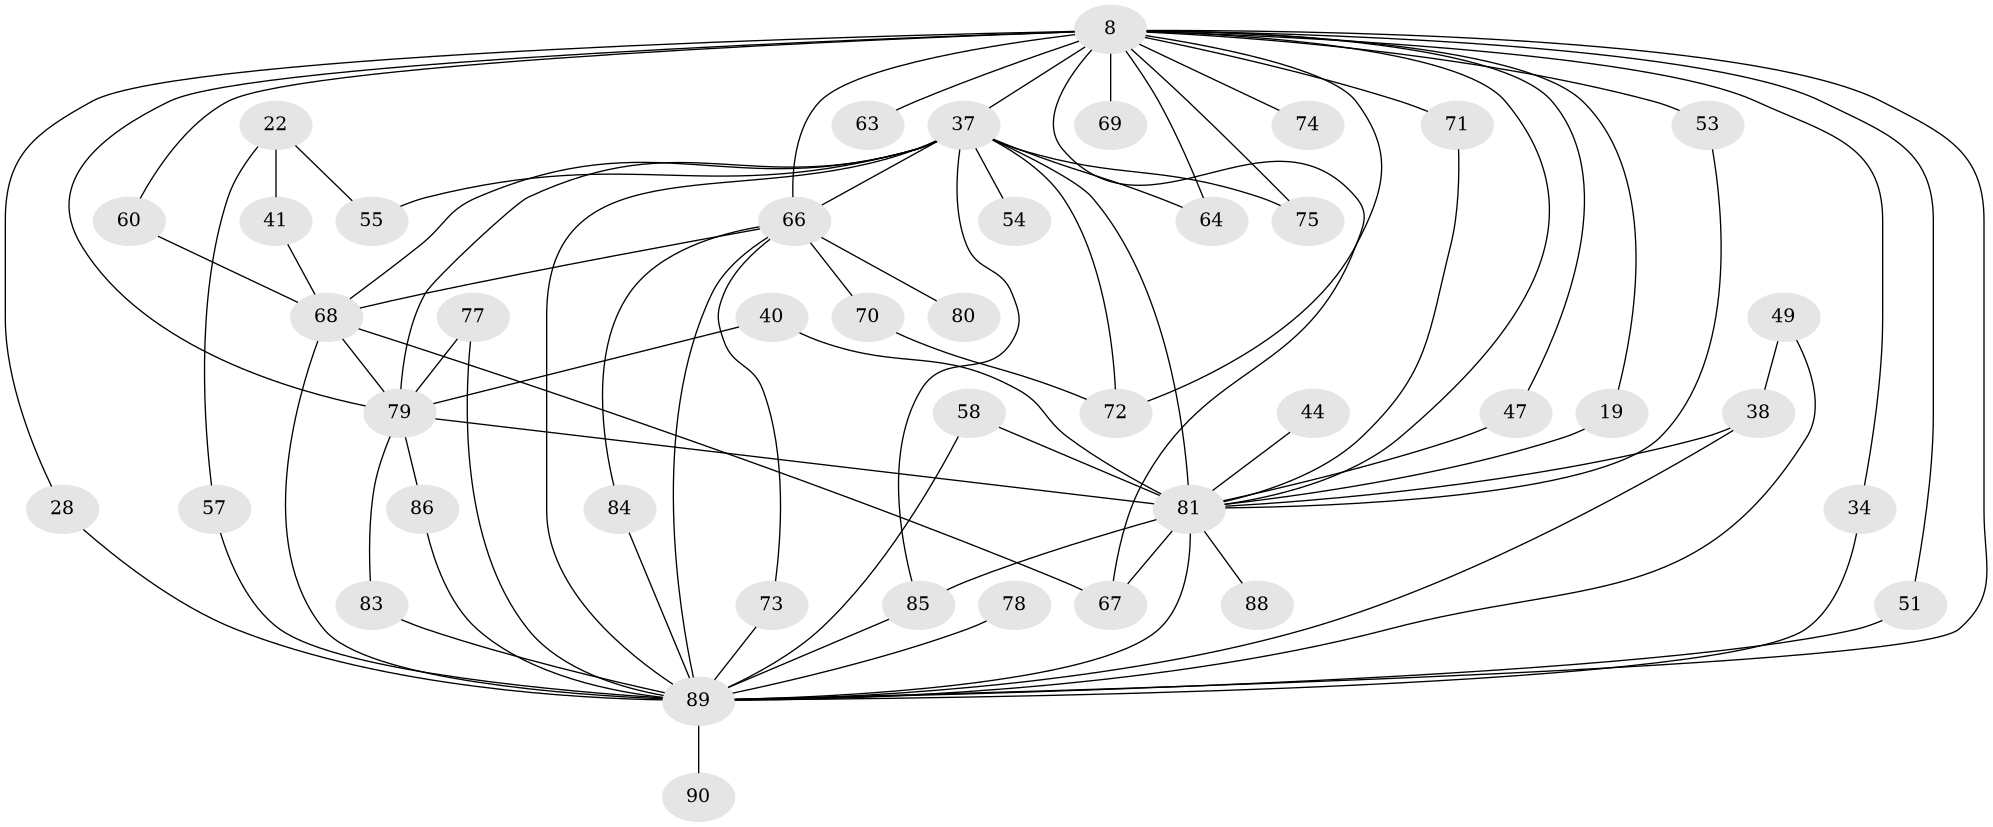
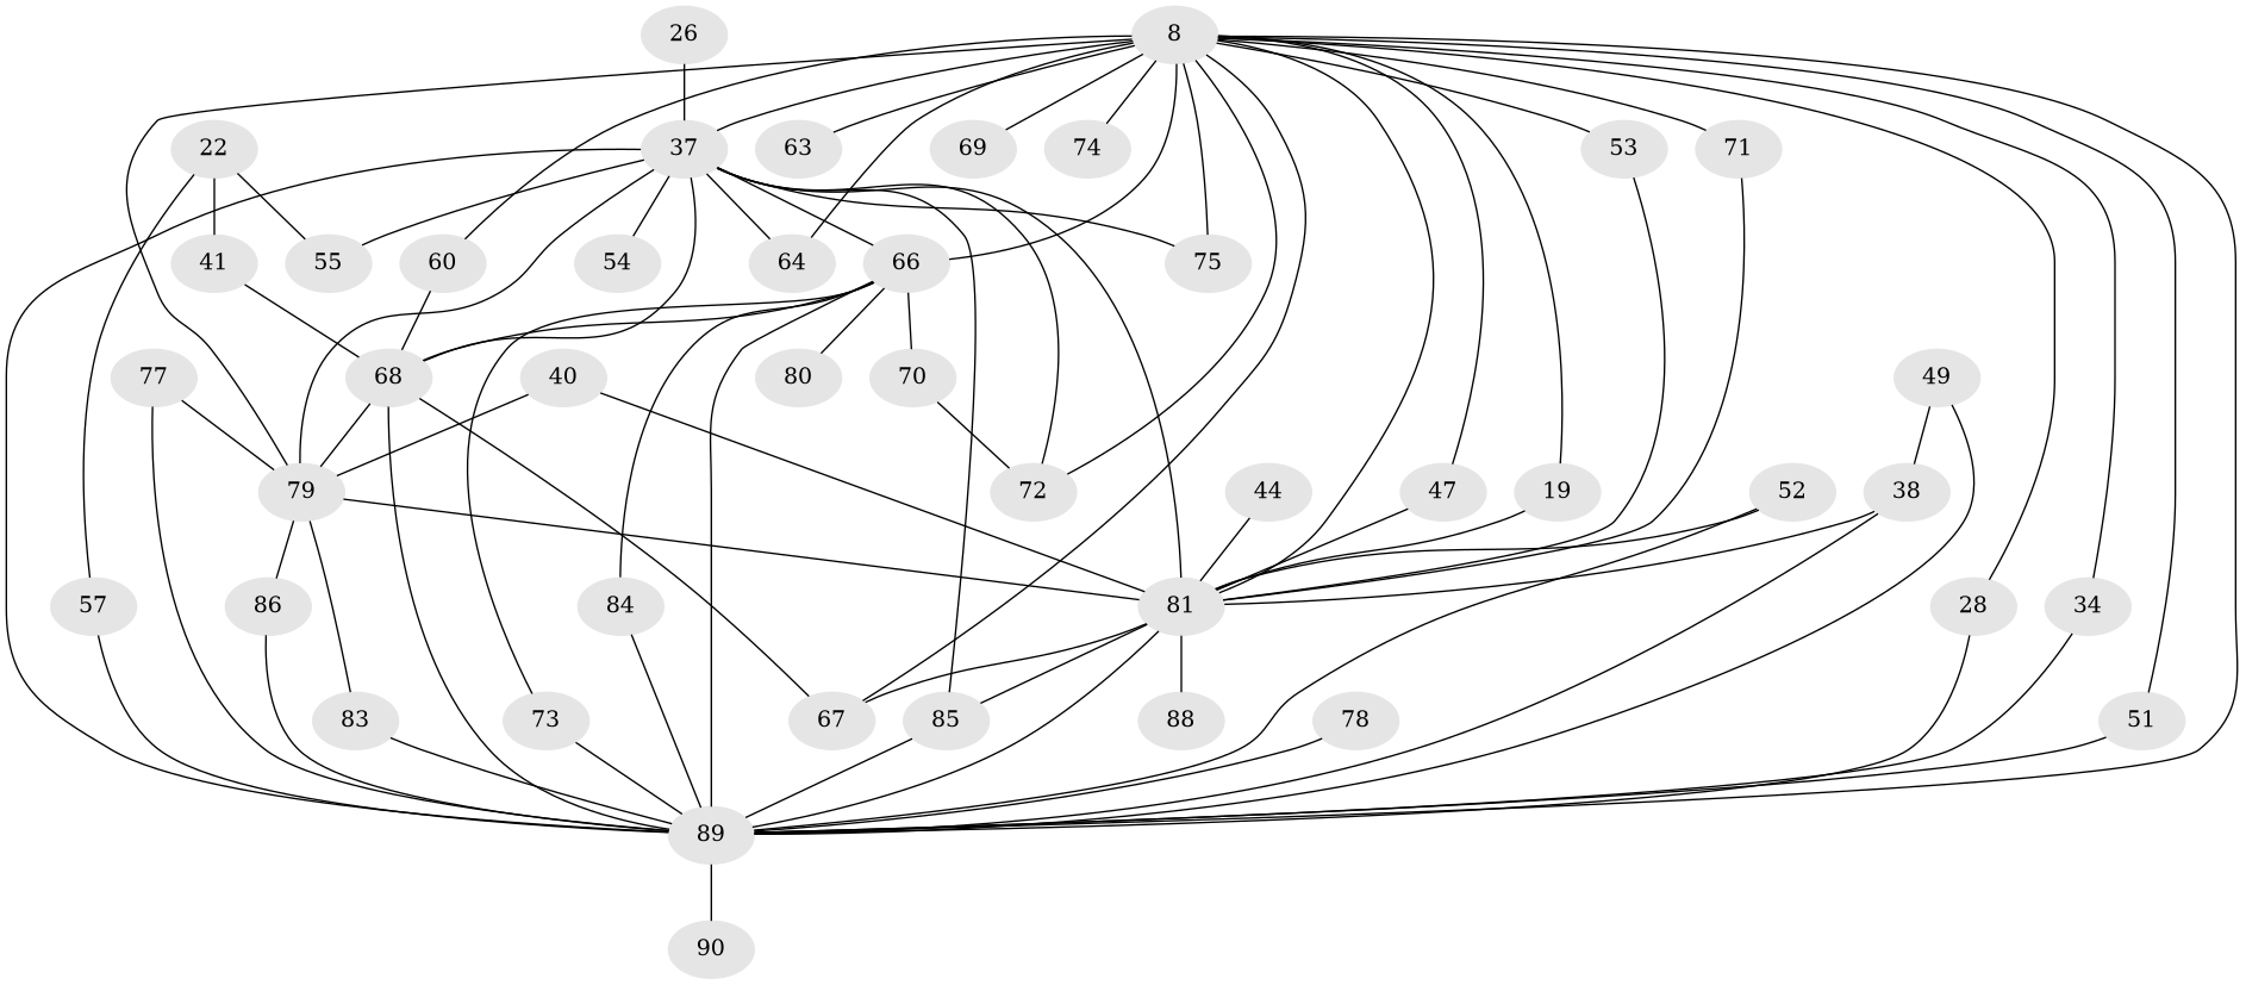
  graph {
    node [color=gray90 style=filled]
    8 [super="+7"]
    19
    28
    34
    37 [super="+18+10+9"]
    47
    51 [super="+12"]
    53
    60
    63
    64
    66 [super="+24+46+13"]
    69
    71
    72 [super="+61+11"]
    74
    75
    79 [super="+65+21"]
    81 [super="+67"]
    n20 [label=67 super="+31"]
    89 [super="+82+62"]
    55
    54
    68 [super="+33+50"]
    85 [super="+36+76+29"]
    70
    73
    80
    84
    83
    86
    88
    90
    22 [super="+17"]
    41
    57
+   26
    38
    40 [super="+30"]
    44
    49
-   52 [label=58]
+   52
    77
    78
    8 -- 19
    8 -- 28
    8 -- 34
    8 -- 37 [weight=8]
    8 -- 47
    8 -- 51
    8 -- 53
    8 -- 60
    8 -- 63 [weight=2]
    8 -- 64
    8 -- 66 [weight=6]
    8 -- 69 [weight=2]
    8 -- 71
    8 -- 72 [weight=3]
    8 -- 74 [weight=2]
    8 -- 75
    8 -- 79 [weight=2]
    8 -- 81 [weight=4]
    8 -- n20
    8 -- 89 [weight=5]
    19 -- 81
    28 -- 89
    34 -- 89
    37 -- 64
    37 -- 66
    37 -- 72
    37 -- 75
    37 -- 79 [weight=3]
    37 -- 81 [weight=11]
    37 -- 89 [weight=13]
    37 -- 55
    37 -- 54 [weight=2]
    37 -- 68
    37 -- 85 [weight=4]
    47 -- 81
    51 -- 89
    53 -- 81
    60 -- 68
    66 -- 89 [weight=2]
    66 -- 68 [weight=2]
    66 -- 70
    66 -- 73
    66 -- 80
    66 -- 84
    71 -- 81
    79 -- 81
    79 -- 83
    79 -- 86
    81 -- n20
    81 -- 89 [weight=6]
    81 -- 85
    81 -- 88 [weight=2]
    89 -- 90
    68 -- 79 [weight=2]
    68 -- n20
    68 -- 89
    85 -- 89 [weight=2]
    70 -- 72
    73 -- 89
    84 -- 89
    83 -- 89
    86 -- 89
    22 -- 55
    22 -- 41
    22 -- 57
    41 -- 68
    57 -- 89
+   26 -- 37 [weight=2]
    38 -- 81
    38 -- 89
    40 -- 79
    40 -- 81 [weight=2]
    44 -- 81 [weight=2]
    49 -- 89
    49 -- 38
    52 -- 81
    52 -- 89
    77 -- 79
    77 -- 89
    78 -- 89 [weight=2]
  }
